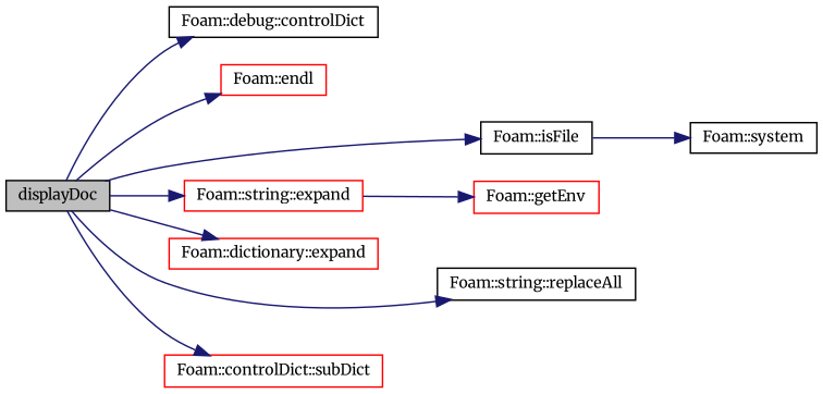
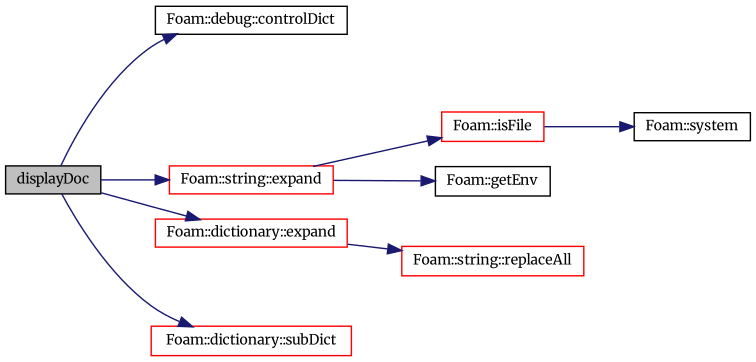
  digraph {
    fontname=Merriweather
    rankdir=LR
    node [color=red fontname=Merriweather fontsize=10 shape=record]
    edge [color=midnightblue fontname=Merriweather fontsize=10 labelfontname=FreeSans labelfontsize=10 style=solid]
    n1 [color=black fillcolor=grey75 fontcolor=black height=0.2 label=displayDoc style=filled width=0.4]
    n2 [color=black height=0.2 label="Foam::debug::controlDict" width=0.4]
-   n3 [height=0.2 label="Foam::endl" width=0.4]
    n4 [height=0.2 label="Foam::string::expand" width=0.4]
-   n5 [color=black height=0.2 label="Foam::isFile" width=0.4]
+   n5 [height=0.2 label="Foam::isFile" width=0.4]
    n6 [height=0.2 label="Foam::dictionary::expand" width=0.4]
-   n7 [color=black height=0.2 label="Foam::string::replaceAll" width=0.4]
-   n8 [height=0.2 label="Foam::controlDict::subDict" width=0.4]
-   n9 [height=0.2 label="Foam::getEnv" width=0.4]
+   n7 [height=0.2 label="Foam::string::replaceAll" width=0.4]
+   n8 [height=0.2 label="Foam::dictionary::subDict" width=0.4]
+   n9 [color=black height=0.2 label="Foam::getEnv" width=0.4]
    n10 [color=black height=0.2 label="Foam::system" width=0.4]
    n1 -> n2
-   n1 -> n3
    n1 -> n4
-   n1 -> n5
+   n4 -> n5
    n1 -> n6
-   n1 -> n7
+   n6 -> n7
    n1 -> n8
    n4 -> n9
    n5 -> n10
  }
